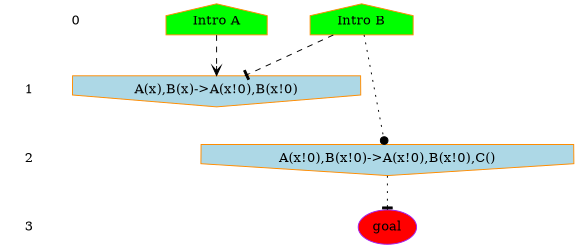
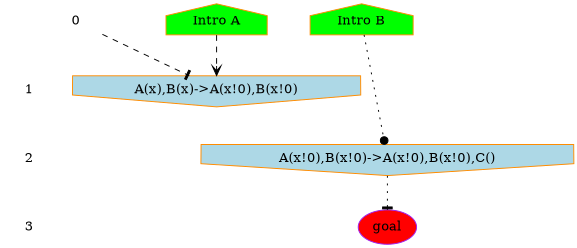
  digraph {
    ranksep=.5
    node [color=darkorange shape=plaintext style=filled]
    edge [style=invis]
    0 [style=""]
    n2 [fillcolor=green label="Intro B" shape=house]
    n3 [fillcolor=green label="Intro A" shape=house]
    1 [style=""]
    n5 [fillcolor=lightblue label="A(x),B(x)->A(x!0),B(x!0)" shape=invhouse]
    2 [color=purple style=""]
    n7 [fillcolor=lightblue label="A(x!0),B(x!0)->A(x!0),B(x!0),C()" shape=invhouse]
    3 [style=""]
    n9 [color=purple fillcolor=red label=goal shape=""]
    subgraph sub_1 {
      rank=same
      0
      n2
      n3
    }
    subgraph sub_2 {
      rank=same
      1
      n5
    }
    subgraph sub_3 {
      rank=same
      2
      n7
    }
    subgraph sub_4 {
      rank=same
      3
      n9
    }
    0 -> 1
-   n2 -> n5 [arrowhead=tee style=dashed]
+   0 -> n5 [arrowhead=tee style=dashed]
    n2 -> n7 [arrowhead=dot style=dotted]
    n3 -> n5 [arrowhead=vee style=dashed]
    1 -> 2
    2 -> 3
    n7 -> n9 [arrowhead=tee style=dotted]
  }
